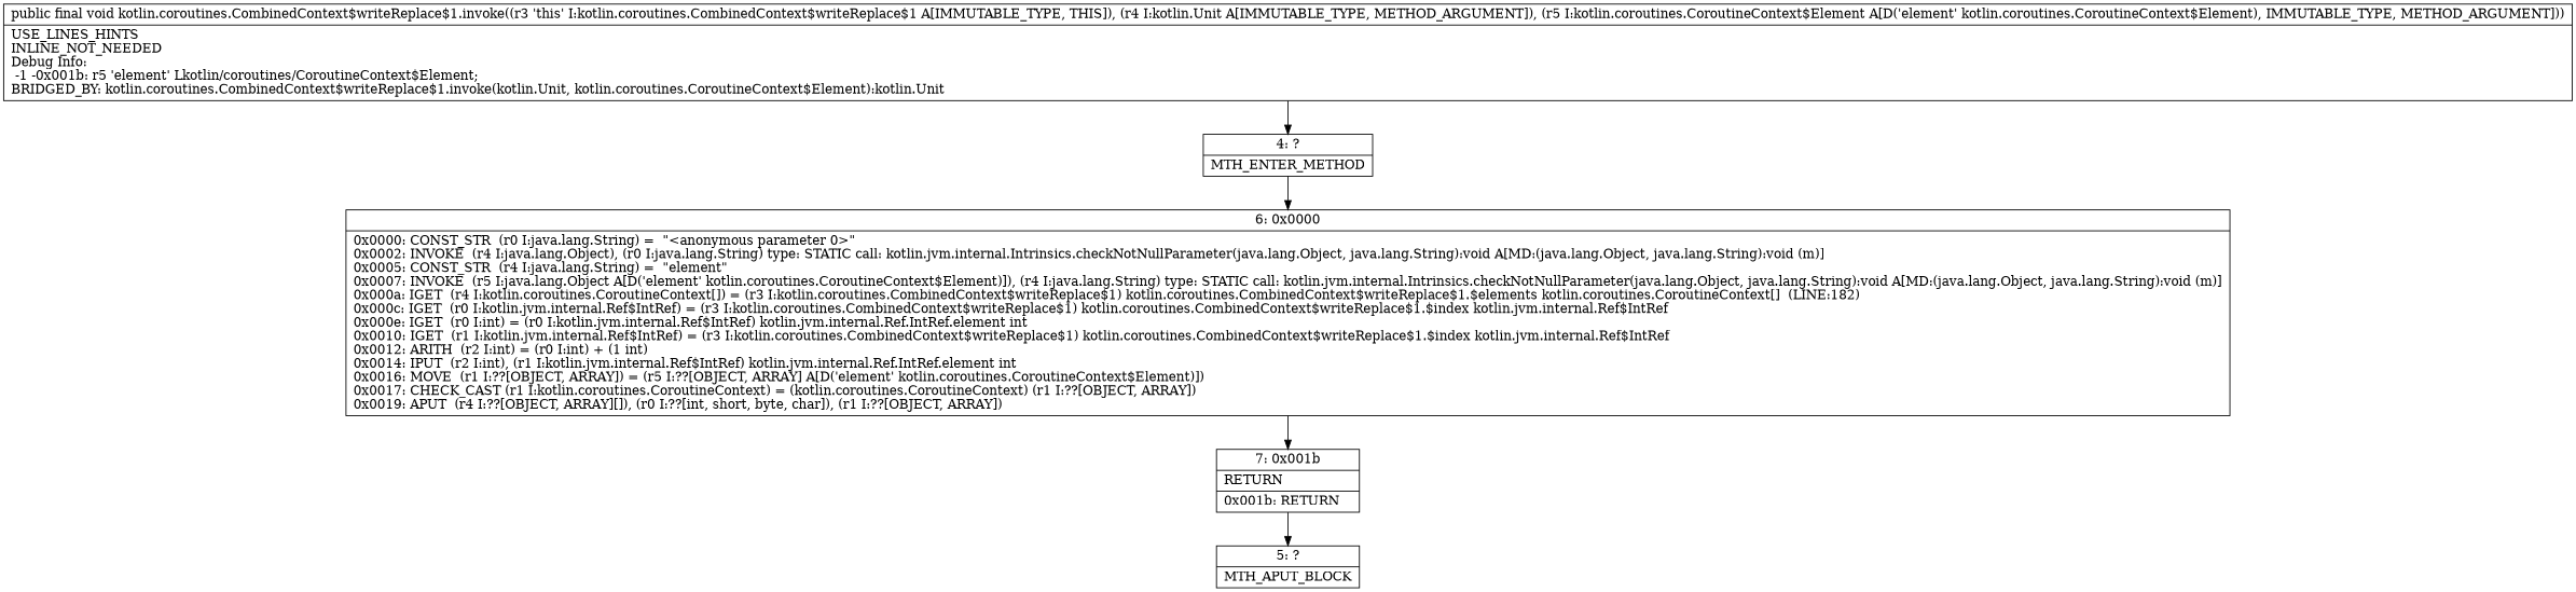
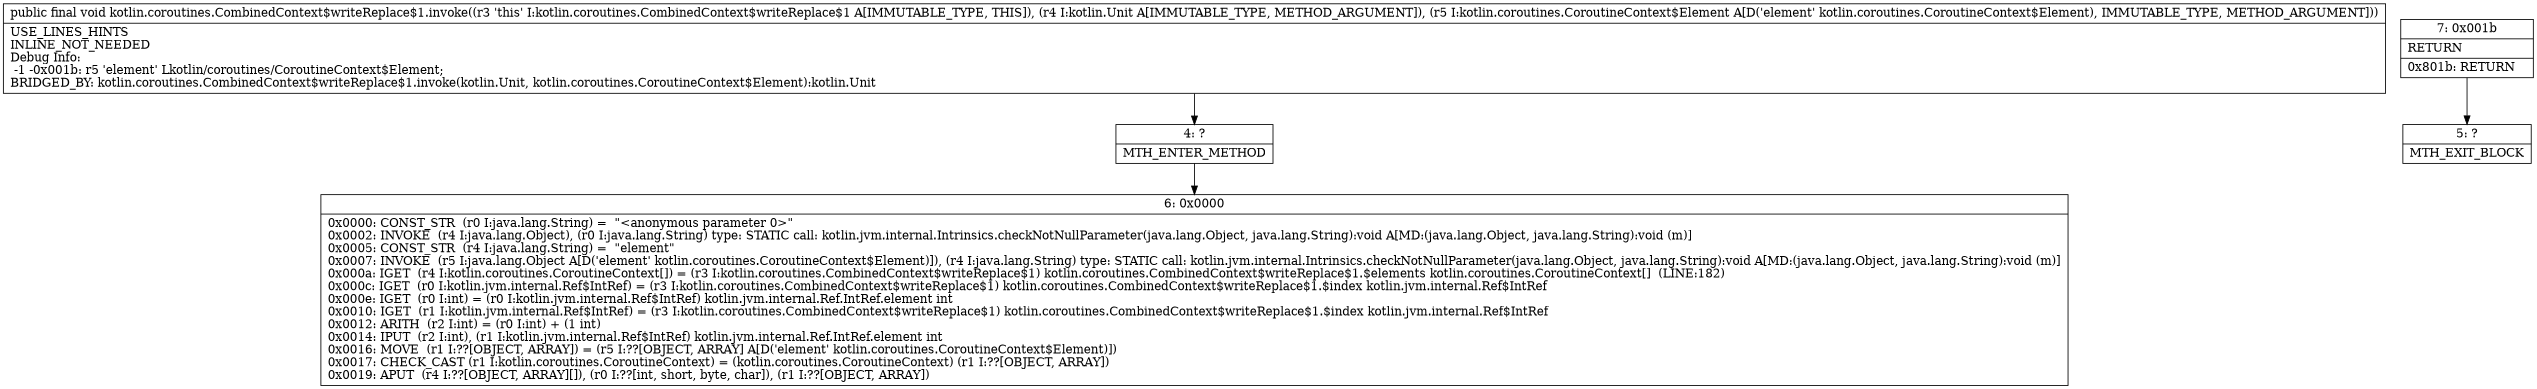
  digraph {
    node [shape=record]
    n1 [label="{4\:\ ?|MTH_ENTER_METHOD\l}"]
    n2 [label="{6\:\ 0x0000|0x0000: CONST_STR  (r0 I:java.lang.String) =  \"\<anonymous parameter 0\>\" \l0x0002: INVOKE  (r4 I:java.lang.Object), (r0 I:java.lang.String) type: STATIC call: kotlin.jvm.internal.Intrinsics.checkNotNullParameter(java.lang.Object, java.lang.String):void A[MD:(java.lang.Object, java.lang.String):void (m)]\l0x0005: CONST_STR  (r4 I:java.lang.String) =  \"element\" \l0x0007: INVOKE  (r5 I:java.lang.Object A[D('element' kotlin.coroutines.CoroutineContext$Element)]), (r4 I:java.lang.String) type: STATIC call: kotlin.jvm.internal.Intrinsics.checkNotNullParameter(java.lang.Object, java.lang.String):void A[MD:(java.lang.Object, java.lang.String):void (m)]\l0x000a: IGET  (r4 I:kotlin.coroutines.CoroutineContext[]) = (r3 I:kotlin.coroutines.CombinedContext$writeReplace$1) kotlin.coroutines.CombinedContext$writeReplace$1.$elements kotlin.coroutines.CoroutineContext[]  (LINE:182)\l0x000c: IGET  (r0 I:kotlin.jvm.internal.Ref$IntRef) = (r3 I:kotlin.coroutines.CombinedContext$writeReplace$1) kotlin.coroutines.CombinedContext$writeReplace$1.$index kotlin.jvm.internal.Ref$IntRef \l0x000e: IGET  (r0 I:int) = (r0 I:kotlin.jvm.internal.Ref$IntRef) kotlin.jvm.internal.Ref.IntRef.element int \l0x0010: IGET  (r1 I:kotlin.jvm.internal.Ref$IntRef) = (r3 I:kotlin.coroutines.CombinedContext$writeReplace$1) kotlin.coroutines.CombinedContext$writeReplace$1.$index kotlin.jvm.internal.Ref$IntRef \l0x0012: ARITH  (r2 I:int) = (r0 I:int) + (1 int) \l0x0014: IPUT  (r2 I:int), (r1 I:kotlin.jvm.internal.Ref$IntRef) kotlin.jvm.internal.Ref.IntRef.element int \l0x0016: MOVE  (r1 I:??[OBJECT, ARRAY]) = (r5 I:??[OBJECT, ARRAY] A[D('element' kotlin.coroutines.CoroutineContext$Element)]) \l0x0017: CHECK_CAST (r1 I:kotlin.coroutines.CoroutineContext) = (kotlin.coroutines.CoroutineContext) (r1 I:??[OBJECT, ARRAY]) \l0x0019: APUT  (r4 I:??[OBJECT, ARRAY][]), (r0 I:??[int, short, byte, char]), (r1 I:??[OBJECT, ARRAY]) \l}"]
-   n3 [label="{7\:\ 0x001b|RETURN\l|0x001b: RETURN   \l}"]
-   n4 [label="{5\:\ ?|MTH_APUT_BLOCK\l}"]
+   n3 [label="{7\:\ 0x001b|RETURN\l|0x801b: RETURN   \l}"]
+   n4 [label="{5\:\ ?|MTH_EXIT_BLOCK\l}"]
    n5 [label="{public final void kotlin.coroutines.CombinedContext$writeReplace$1.invoke((r3 'this' I:kotlin.coroutines.CombinedContext$writeReplace$1 A[IMMUTABLE_TYPE, THIS]), (r4 I:kotlin.Unit A[IMMUTABLE_TYPE, METHOD_ARGUMENT]), (r5 I:kotlin.coroutines.CoroutineContext$Element A[D('element' kotlin.coroutines.CoroutineContext$Element), IMMUTABLE_TYPE, METHOD_ARGUMENT]))  | USE_LINES_HINTS\lINLINE_NOT_NEEDED\lDebug Info:\l  \-1 \-0x001b: r5 'element' Lkotlin\/coroutines\/CoroutineContext$Element;\lBRIDGED_BY: kotlin.coroutines.CombinedContext$writeReplace$1.invoke(kotlin.Unit, kotlin.coroutines.CoroutineContext$Element):kotlin.Unit\l}"]
    n1 -> n2
-   n2 -> n3
    n3 -> n4
    n5 -> n1
  }
